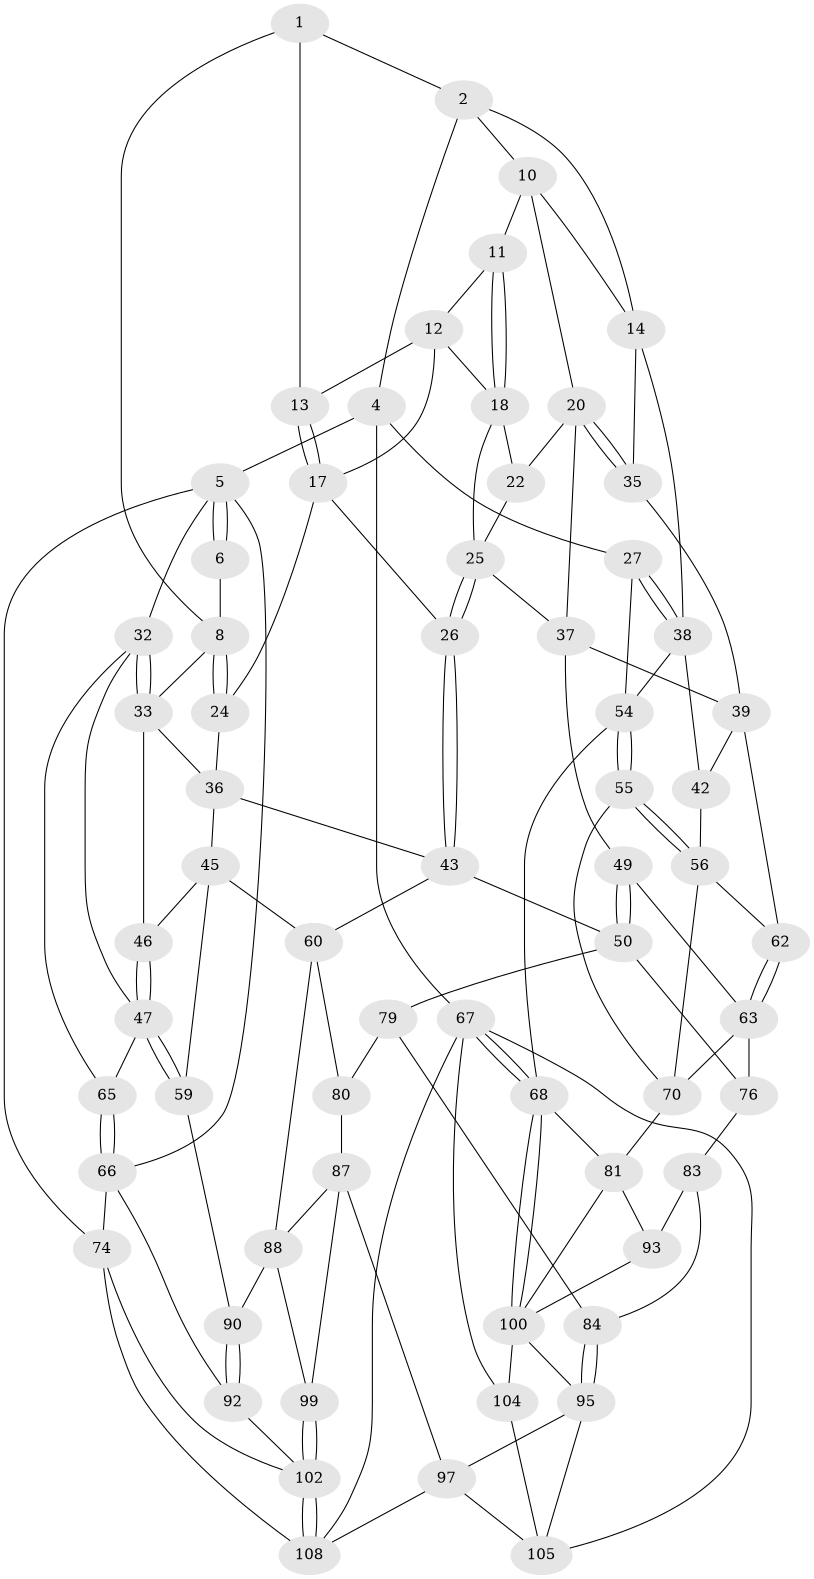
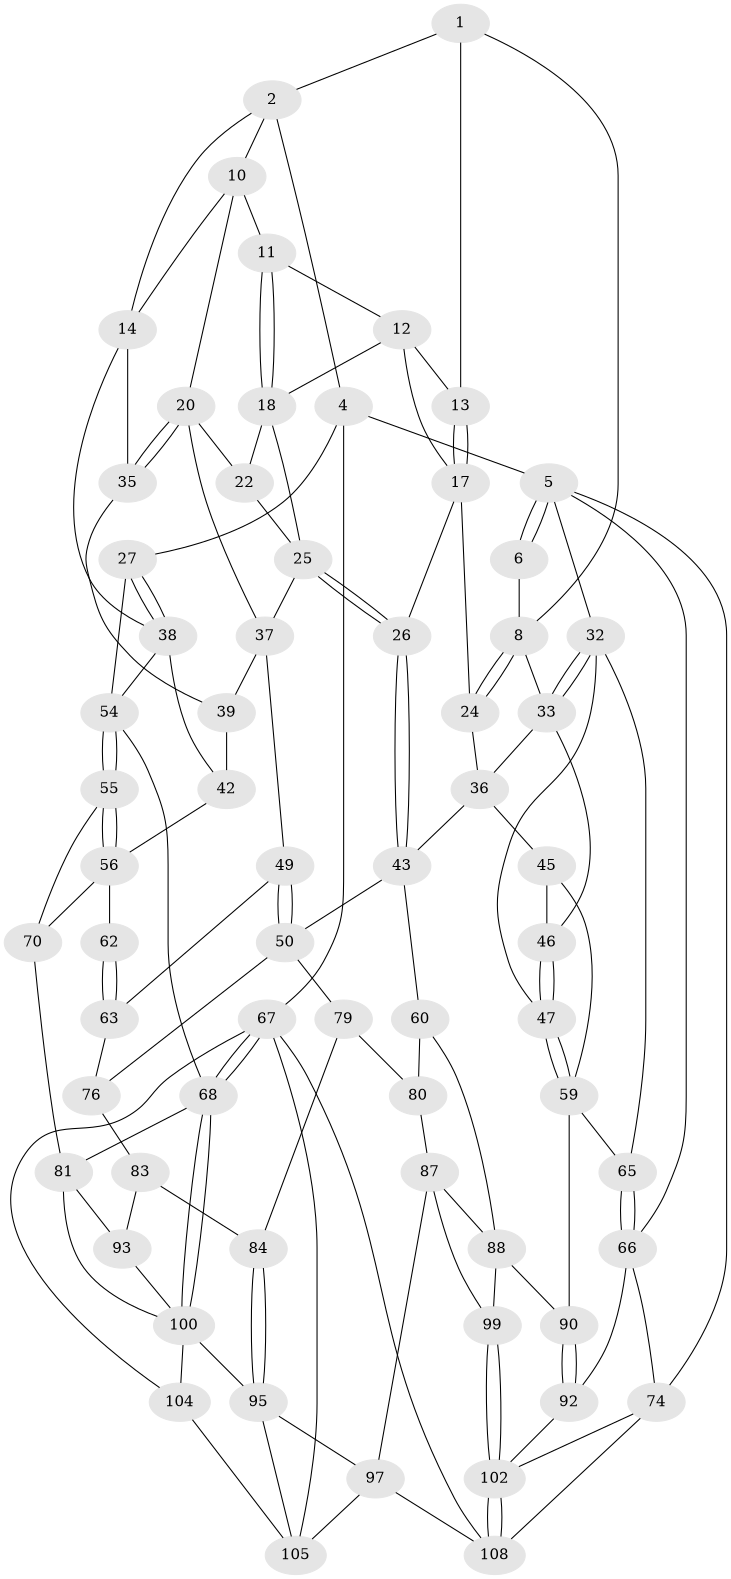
  graph {
    node [color=gray90 style=filled]
    1 [super="+7"]
    2 [super="+3"]
    8 [super="+9"]
    13
    4
    10 [super="+15"]
    14 [super="+29"]
    24
    33 [super="+34"]
    17 [super="+23"]
    5 [super="+31"]
    27
    67 [super="+109"]
    11
    20 [super="+21"]
    n16 [label=38 super="+41"]
    35 [super="+38"]
    6
    32 [super="+48"]
    66 [super="+73"]
    74
    54 [super="+57"]
    68 [super="+69"]
    104
    105 [super="+106"]
    108
    47
    65
    92
    102 [super="+103"]
    36 [super="+44"]
    46
    12 [super="+16"]
    18 [super="+19"]
    22
    37 [super="+40"]
    25 [super="+30"]
    26
    42 [super="+52"]
    39 [super="+53"]
    43 [super="+51"]
    49
    45 [super="+58"]
    50 [super="+78"]
    60 [super="+61"]
    55
    56 [super="+64"]
    59 [super="+75"]
    62
    63 [super="+72"]
    70 [super="+71"]
    76 [super="+77"]
    79 [super="+85"]
    80 [super="+86"]
    88 [super="+89"]
    90
    83 [super="+91"]
    84
    81 [super="+82"]
    100 [super="+101"]
    87 [super="+98"]
    99
    93 [super="+94"]
    95 [super="+96"]
    97 [super="+107"]
    1 -- 2
    1 -- 8
    1 -- 13
    2 -- 4
    2 -- 10
    2 -- 14
    8 -- 24
    8 -- 24
    8 -- 33
    13 -- 17
    13 -- 17
    4 -- 5
    4 -- 27
    4 -- 67
    10 -- 14
    10 -- 11
    10 -- 20
    14 -- n16
    14 -- 35
    24 -- 36
    33 -- 36
    33 -- 46
    17 -- 24
    17 -- 26
    5 -- 6
    5 -- 6
    5 -- 32
    5 -- 66
    5 -- 74
    27 -- n16
    27 -- n16
    27 -- 54
    67 -- 68
    67 -- 68
    67 -- 104
    67 -- 105
    67 -- 108
    11 -- 12
    11 -- 18
    11 -- 18
    20 -- 35
    20 -- 35
    20 -- 22
    20 -- 37
    n16 -- 54
    n16 -- 42
    35 -- 39
    6 -- 8
    32 -- 33
    32 -- 33
    32 -- 47
    32 -- 65
    66 -- 74
    66 -- 92
    74 -- 108
    74 -- 102
    54 -- 68
    54 -- 55
    54 -- 55
    68 -- 81
    68 -- 100
    68 -- 100
    104 -- 105
    47 -- 59
    47 -- 59
    65 -- 66
    65 -- 66
    92 -- 102
    102 -- 108
    102 -- 108
    36 -- 43
    36 -- 45
    46 -- 47
    46 -- 47
    12 -- 13
    12 -- 17
    12 -- 18
    18 -- 22
    18 -- 25
    22 -- 25
    37 -- 39
    37 -- 49
    25 -- 37
    25 -- 26
    25 -- 26
    26 -- 43
    26 -- 43
    42 -- 56
    39 -- 42
-   39 -- 62
    43 -- 50
    43 -- 60
    49 -- 50
    49 -- 50
    49 -- 63
    45 -- 46
-   45 -- 60
    45 -- 59
    50 -- 76
    50 -- 79
    60 -- 80
    60 -- 88
    55 -- 56
    55 -- 56
    55 -- 70
    56 -- 62
    56 -- 70
-   47 -- 65
+   59 -- 65
    59 -- 90
    62 -- 63
    62 -- 63
-   63 -- 70
    63 -- 76
    70 -- 81
    76 -- 83 [weight=2]
    79 -- 80 [weight=2]
    79 -- 84
    80 -- 87
    88 -- 90
    88 -- 99
    90 -- 92
    90 -- 92
    83 -- 84
    83 -- 93
    84 -- 95
    84 -- 95
    81 -- 100
    81 -- 93
    100 -- 104
    100 -- 95
    87 -- 88
    87 -- 99
    87 -- 97
    99 -- 102
    99 -- 102
    93 -- 100
    95 -- 105
    95 -- 97
    97 -- 105
    97 -- 108
  }
